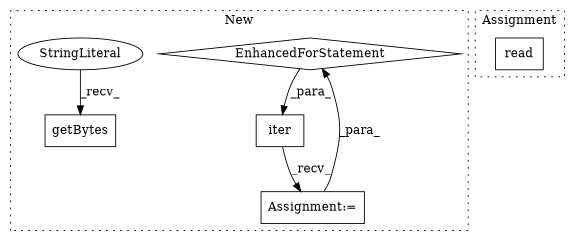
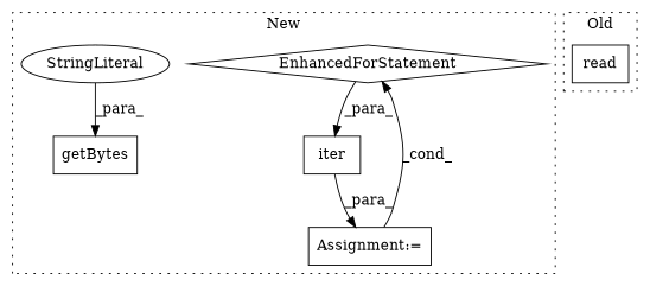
  digraph {
    node [a=32 l="57,2" s="26587,26714" shape=box]
    n1 [l=10 label=getBytes s=26703]
    n2 [a=70 label=EnhancedForStatement shape=diamond]
    n3 [l="5,1" label=iter s="26655,26713"]
    n4 [a=45 l=2 label=StringLiteral s=26700 shape=ellipse]
    n5 [a=7 label="Assignment:="]
    n6 [l="5,1" label=read s="26726,26755"]
    subgraph cluster_1 {
      label=New
      style=dotted
      n1
      n2
      n3
      n4
      n5
    }
    subgraph cluster_2 {
-     label=Assignment
+     label=Old
      style=dotted
      n6
    }
    n2 -> n3 [label=_para_]
-   n3 -> n5 [label=_recv_]
-   n4 -> n1 [label=_recv_]
-   n5 -> n2 [label=_para_]
+   n3 -> n5 [label=_para_]
+   n4 -> n1 [label=_para_]
+   n5 -> n2 [label=_cond_]
  }
